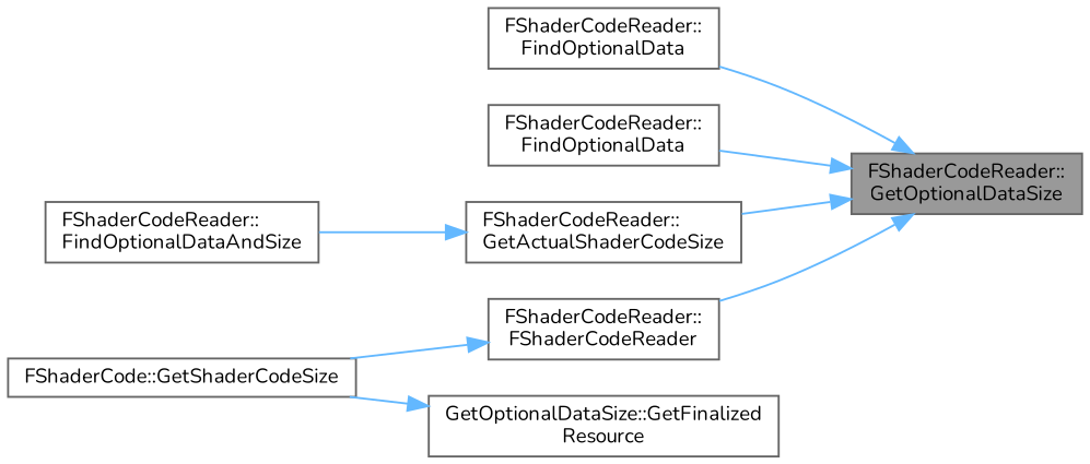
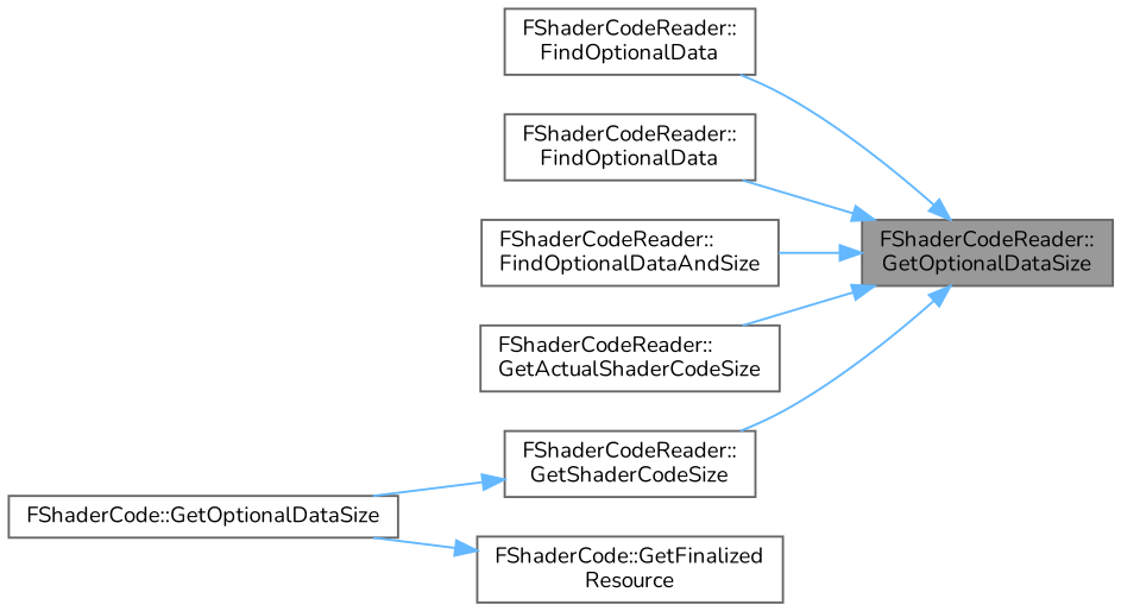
  digraph {
    fontname=Nunito
    rankdir=RL
    node [color=grey40 fillcolor=white fontname=Nunito fontsize=10 shape=box style=filled]
    edge [color=steelblue1 dir=back fontname=Nunito fontsize=10 labelfontname=Helvetica labelfontsize=10 style=solid]
    n1 [color=gray40 fillcolor=grey60 fontcolor=black height=0.2 label="FShaderCodeReader::\lGetOptionalDataSize" width=0.4]
    n2 [height=0.2 label="FShaderCodeReader::\lFindOptionalData" width=0.4]
    n3 [height=0.2 label="FShaderCodeReader::\lFindOptionalData" width=0.4]
    n4 [height=0.2 label="FShaderCodeReader::\lFindOptionalDataAndSize" width=0.4]
    n5 [height=0.2 label="FShaderCodeReader::\lGetActualShaderCodeSize" width=0.4]
-   n6 [height=0.2 label="FShaderCodeReader::\lFShaderCodeReader" width=0.4]
-   n7 [height=0.2 label="FShaderCode::GetShaderCodeSize" width=0.4]
-   n8 [height=0.2 label="GetOptionalDataSize::GetFinalized\lResource" width=0.4]
+   n6 [height=0.2 label="FShaderCodeReader::\lGetShaderCodeSize" width=0.4]
+   n7 [height=0.2 label="FShaderCode::GetOptionalDataSize" width=0.4]
+   n8 [height=0.2 label="FShaderCode::GetFinalized\lResource" width=0.4]
    n1 -> n2
    n1 -> n3
-   n5 -> n4
+   n1 -> n4
    n1 -> n5
    n1 -> n6
    n6 -> n7
    n8 -> n7
  }
